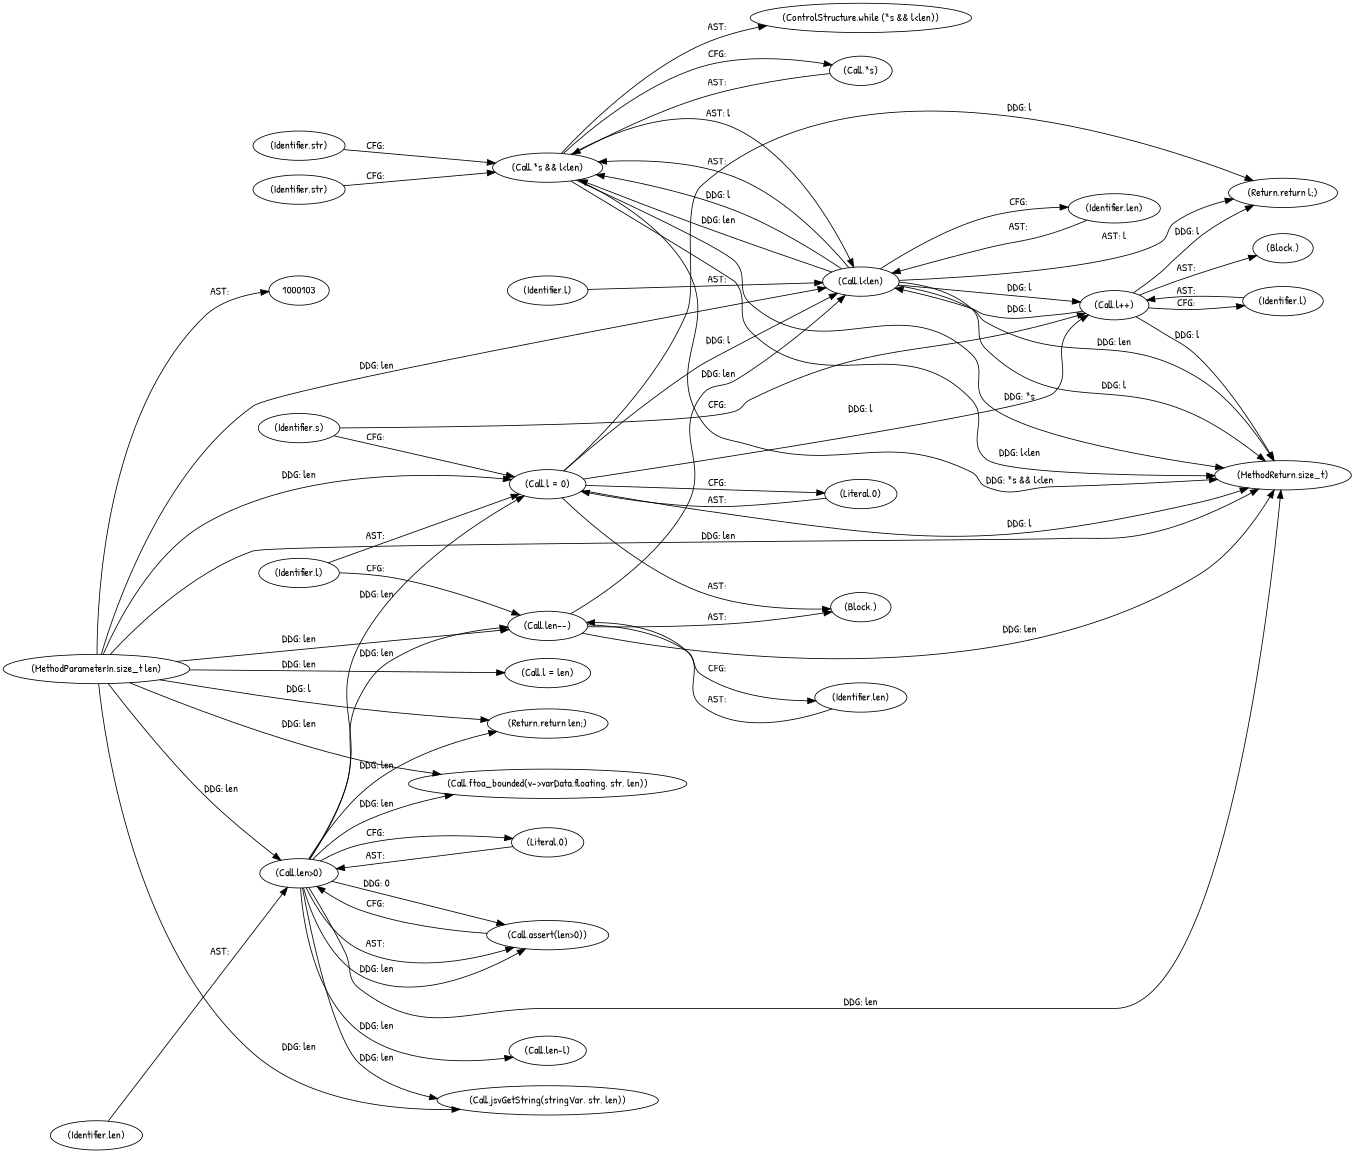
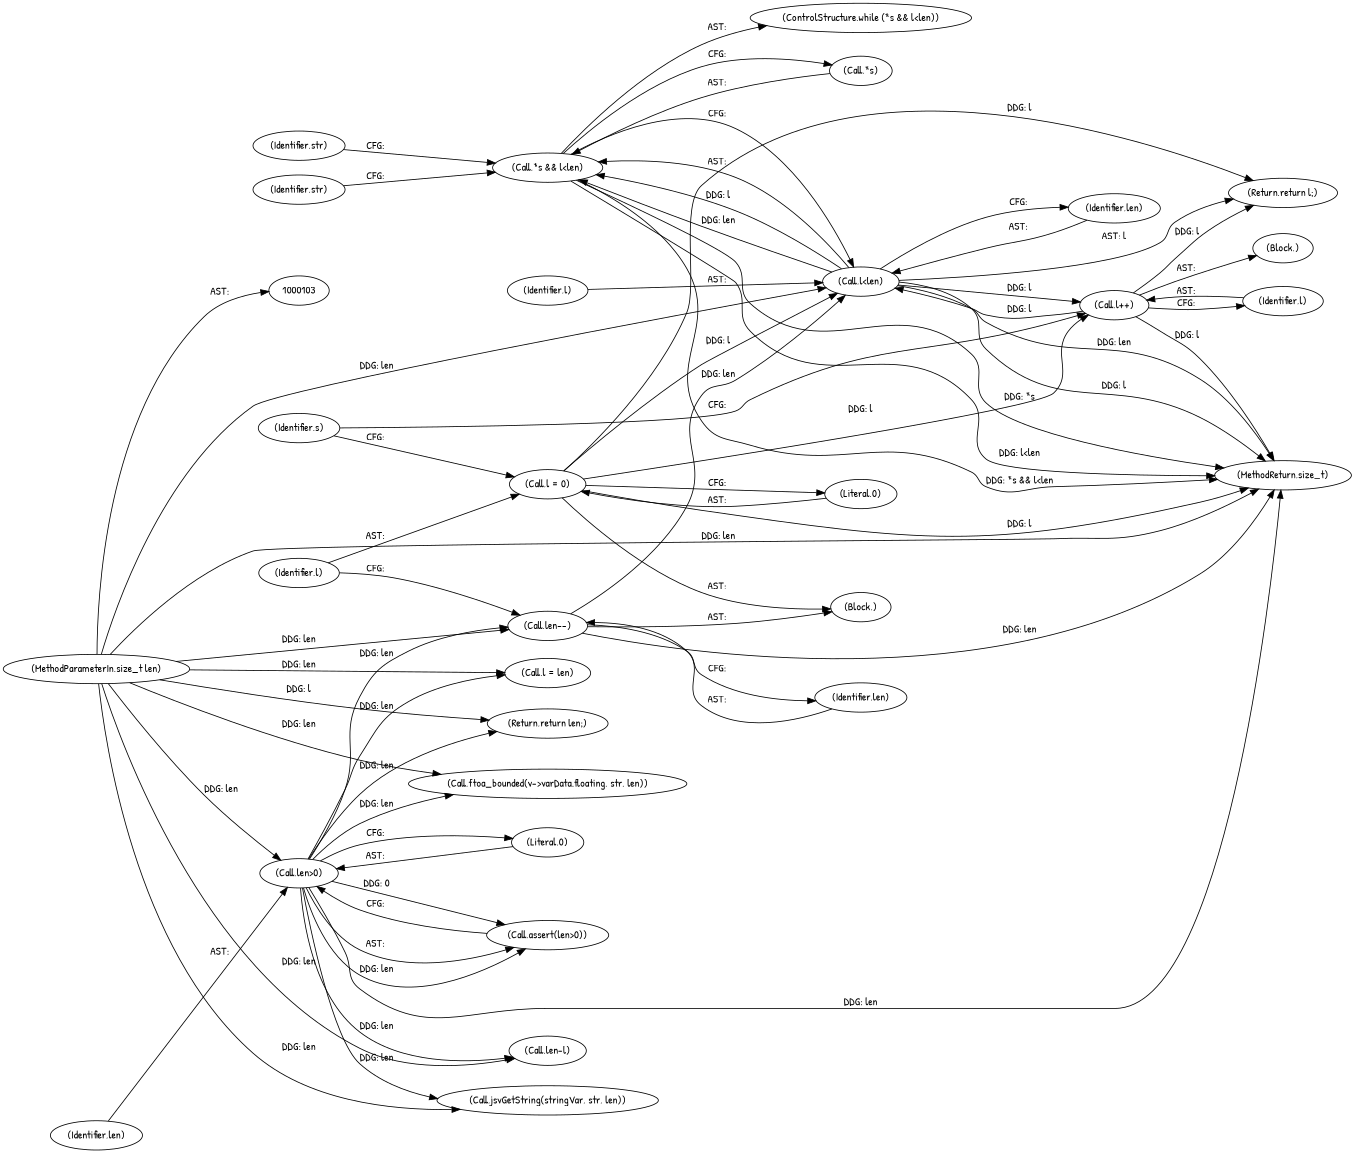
  digraph {
    fontname="Patrick Hand"
    rankdir=LR
    node [fontname="Patrick Hand"]
    edge [fontname="Patrick Hand"]
    n1 [label="(Call,*s && l<len)"]
    n2 [label="(Call,l<len)"]
    n3 [label="(ControlStructure,while (*s && l<len))"]
    n4 [label="(MethodReturn,size_t)"]
    n5 [label="(Call,*s)"]
    n6 [label="(Call,l++)"]
    n7 [label="(Return,return l;)"]
    n8 [label="(Identifier,len)"]
    n9 [label="(Identifier,l)"]
    n10 [label="(Block,)"]
    n11 [label="(Call,l = 0)"]
    n12 [label="(Literal,0)"]
    n13 [label="(Block,)"]
    n14 [label="(Call,len--)"]
    n15 [label="(Identifier,len)"]
    n16 [label="(Call,len>0)"]
    n17 [label="(Call,l = len)"]
    n18 [label="(Call,assert(len>0))"]
    n19 [label="(Return,return len;)"]
    n20 [label="(Call,ftoa_bounded(v->varData.floating, str, len))"]
    n21 [label="(Literal,0)"]
    n22 [label="(Call,len-l)"]
    n23 [label="(Call,jsvGetString(stringVar, str, len))"]
    n24 [label="(MethodParameterIn,size_t len)"]
    1000103
    n26 [label="(Identifier,len)"]
    n27 [label="(Identifier,str)"]
    n28 [label="(Identifier,s)"]
    n29 [label="(Identifier,str)"]
    n30 [label="(Identifier,l)"]
    n31 [label="(Identifier,l)"]
-   n1 -> n2 [label="AST: l"]
+   n1 -> n2 [label="CFG: "]
    n1 -> n3 [label="AST: "]
    n1 -> n4 [label="DDG: l<len"]
    n1 -> n4 [label="DDG: *s && l<len"]
    n1 -> n4 [label="DDG: *s"]
    n1 -> n5 [label="CFG: "]
    n2 -> n1 [label="AST: "]
    n2 -> n1 [label="DDG: l"]
    n2 -> n1 [label="DDG: len"]
    n2 -> n4 [label="DDG: len"]
    n2 -> n4 [label="DDG: l"]
    n2 -> n6 [label="DDG: l"]
    n2 -> n7 [label="AST: l"]
    n2 -> n8 [label="CFG: "]
    n5 -> n1 [label="AST: "]
    n6 -> n2 [label="DDG: l"]
    n6 -> n4 [label="DDG: l"]
    n6 -> n7 [label="DDG: l"]
    n6 -> n9 [label="CFG: "]
    n6 -> n10 [label="AST: "]
    n8 -> n2 [label="AST: "]
    n9 -> n6 [label="AST: "]
    n11 -> n2 [label="DDG: l"]
    n11 -> n4 [label="DDG: l"]
    n11 -> n6 [label="DDG: l"]
    n11 -> n7 [label="DDG: l"]
    n11 -> n12 [label="CFG: "]
    n11 -> n13 [label="AST: "]
    n12 -> n11 [label="AST: "]
    n14 -> n2 [label="DDG: len"]
    n14 -> n4 [label="DDG: len"]
    n14 -> n13 [label="AST: "]
    n14 -> n15 [label="CFG: "]
    n15 -> n14 [label="AST: "]
    n16 -> n4 [label="DDG: len"]
    n16 -> n14 [label="DDG: len"]
-   n16 -> n11 [label="DDG: len"]
+   n16 -> n17 [label="DDG: len"]
    n16 -> n18 [label="AST: "]
    n16 -> n18 [label="DDG: len"]
    n16 -> n18 [label="DDG: 0"]
    n16 -> n19 [label="DDG: len"]
    n16 -> n20 [label="DDG: len"]
    n16 -> n21 [label="CFG: "]
    n16 -> n22 [label="DDG: len"]
    n16 -> n23 [label="DDG: len"]
    n18 -> n16 [label="CFG: "]
    n21 -> n16 [label="AST: "]
    n24 -> n2 [label="DDG: len"]
    n24 -> n4 [label="DDG: len"]
    n24 -> n14 [label="DDG: len"]
    n24 -> n16 [label="DDG: len"]
    n24 -> n17 [label="DDG: len"]
    n24 -> n19 [label="DDG: l"]
    n24 -> n20 [label="DDG: len"]
-   n24 -> n11 [label="DDG: len"]
+   n24 -> n22 [label="DDG: len"]
    n24 -> n23 [label="DDG: len"]
    n24 -> 1000103 [label="AST: "]
    n26 -> n16 [label="AST: "]
    n27 -> n1 [label="CFG: "]
    n28 -> n6 [label="CFG: "]
    n28 -> n11 [label="CFG: "]
    n29 -> n1 [label="CFG: "]
    n30 -> n2 [label="AST: "]
    n31 -> n11 [label="AST: "]
    n31 -> n14 [label="CFG: "]
  }
